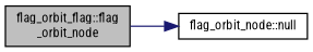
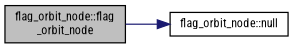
  digraph {
    rankdir=LR
    fontname="Roboto Condensed"
    node [color=black fontname="Roboto Condensed" fontsize=10 shape=record style=filled]
-   n1 [fillcolor=grey75 fontcolor=black height=0.2 label="flag_orbit_flag::flag\l_orbit_node" width=0.4]
+   n1 [fillcolor=grey75 fontcolor=black height=0.2 label="flag_orbit_node::flag\l_orbit_node" width=0.4]
    n2 [fillcolor=white height=0.2 label="flag_orbit_node::null" width=0.4]
    n1 -> n2 [color=midnightblue fontname="Roboto Condensed" fontsize=10 labelfontname=Helvetica labelfontsize=10 style=solid]
  }
